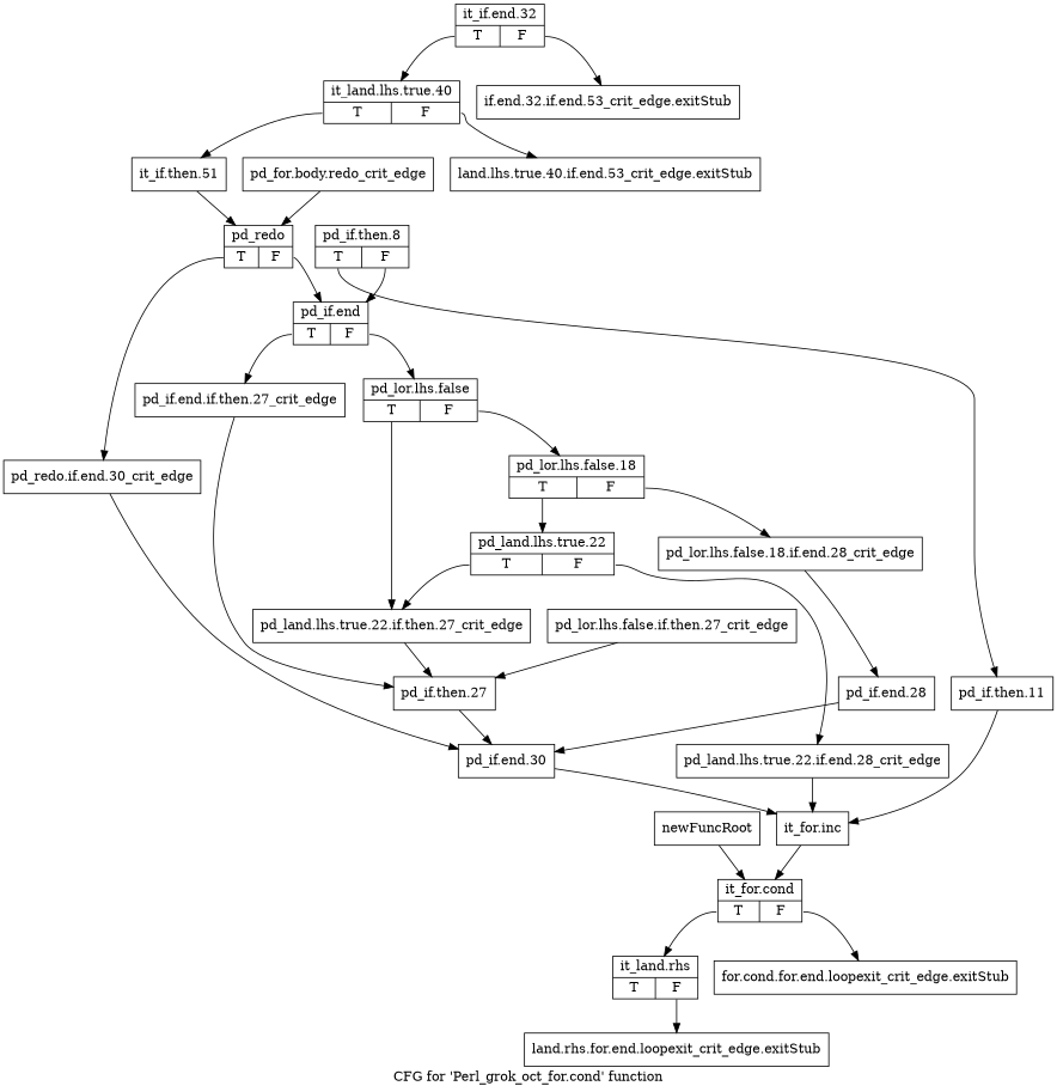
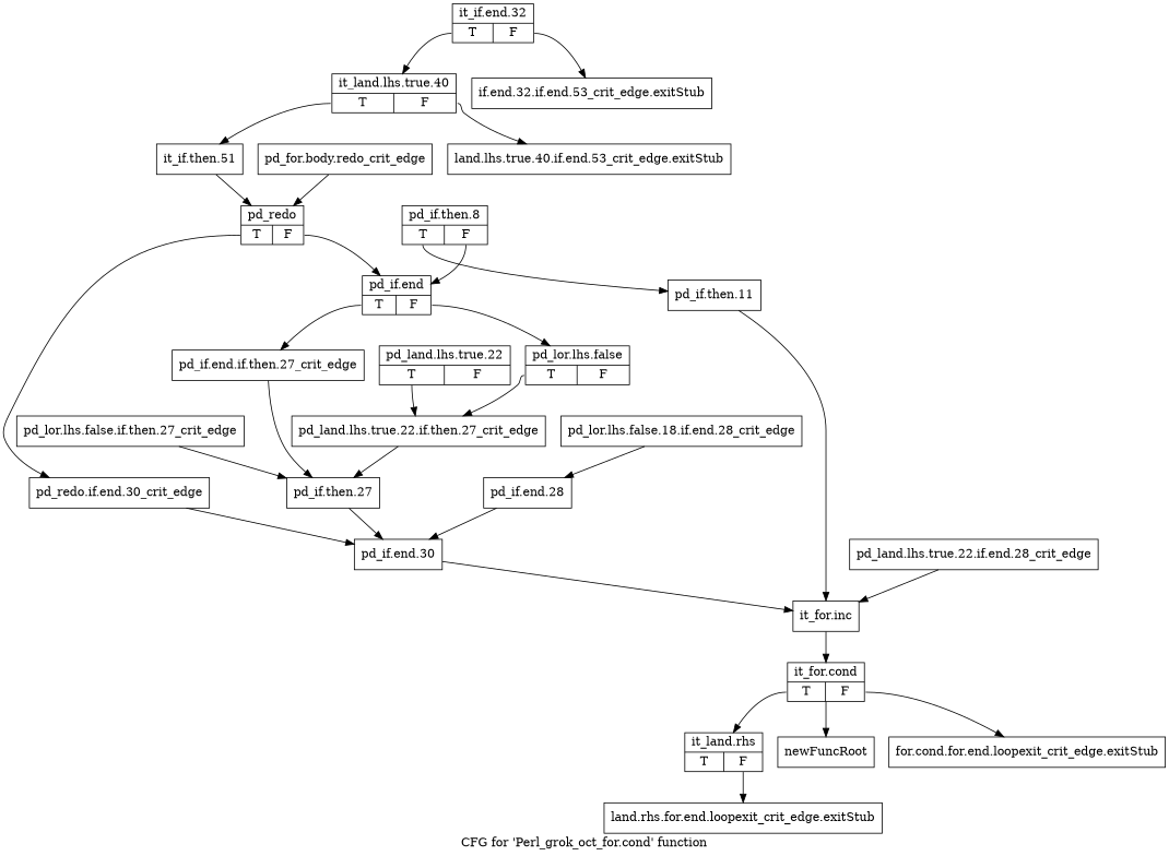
  digraph {
    label="CFG for 'Perl_grok_oct_for.cond' function"
    node [shape=record]
    n1 [label="{newFuncRoot}"]
    n2 [label="{it_for.cond|{<s0>T|<s1>F}}"]
    n3 [label="{for.cond.for.end.loopexit_crit_edge.exitStub}"]
    n4 [label="{it_land.rhs|{<s0>T|<s1>F}}"]
    n5 [label="{land.rhs.for.end.loopexit_crit_edge.exitStub}"]
    n6 [label="{if.end.32.if.end.53_crit_edge.exitStub}"]
    n7 [label="{land.lhs.true.40.if.end.53_crit_edge.exitStub}"]
    n8 [label="{pd_for.body.redo_crit_edge}"]
    n9 [label="{pd_redo|{<s0>T|<s1>F}}"]
    n10 [label="{it_if.end.32|{<s0>T|<s1>F}}"]
    n11 [label="{it_land.lhs.true.40|{<s0>T|<s1>F}}"]
    n12 [label="{pd_redo.if.end.30_crit_edge}"]
    n13 [label="{pd_if.end|{<s0>T|<s1>F}}"]
    n14 [label="{it_if.then.51}"]
    n15 [label="{pd_if.end.30}"]
    n16 [label="{pd_if.then.8|{<s0>T|<s1>F}}"]
    n17 [label="{pd_if.then.11}"]
    n18 [label="{it_for.inc}"]
    n19 [label="{pd_if.end.if.then.27_crit_edge}"]
    n20 [label="{pd_lor.lhs.false|{<s0>T|<s1>F}}"]
    n21 [label="{pd_if.then.27}"]
-   n22 [label="{pd_lor.lhs.false.18|{<s0>T|<s1>F}}"]
    n23 [label="{pd_land.lhs.true.22.if.then.27_crit_edge}"]
    n24 [label="{pd_lor.lhs.false.if.then.27_crit_edge}"]
    n25 [label="{pd_land.lhs.true.22|{<s0>T|<s1>F}}"]
    n26 [label="{pd_lor.lhs.false.18.if.end.28_crit_edge}"]
    n27 [label="{pd_land.lhs.true.22.if.end.28_crit_edge}"]
    n28 [label="{pd_if.end.28}"]
-   n1 -> n2
+   n2 -> n1
    n2 -> n3 [tailport=s1]
    n2 -> n4 [tailport=s0]
    n4 -> n5 [tailport=s1]
    n8 -> n9
    n9 -> n12 [tailport=s0]
    n9 -> n13 [tailport=s1]
    n10 -> n6 [tailport=s1]
    n10 -> n11 [tailport=s0]
    n11 -> n7 [tailport=s1]
    n11 -> n14 [tailport=s0]
    n12 -> n15
    n13 -> n19 [tailport=s0]
    n13 -> n20 [tailport=s1]
    n14 -> n9
    n15 -> n18
    n16 -> n13 [tailport=s1]
    n16 -> n17 [tailport=s0]
    n17 -> n18
    n18 -> n2
    n19 -> n21
-   n20 -> n22 [tailport=s1]
    n20 -> n23 [tailport=s0]
    n21 -> n15
-   n22 -> n25 [tailport=s0]
-   n22 -> n26 [tailport=s1]
    n23 -> n21
    n24 -> n21
    n25 -> n23 [tailport=s0]
-   n25 -> n27 [tailport=s1]
    n26 -> n28
    n27 -> n18
    n28 -> n15
  }
